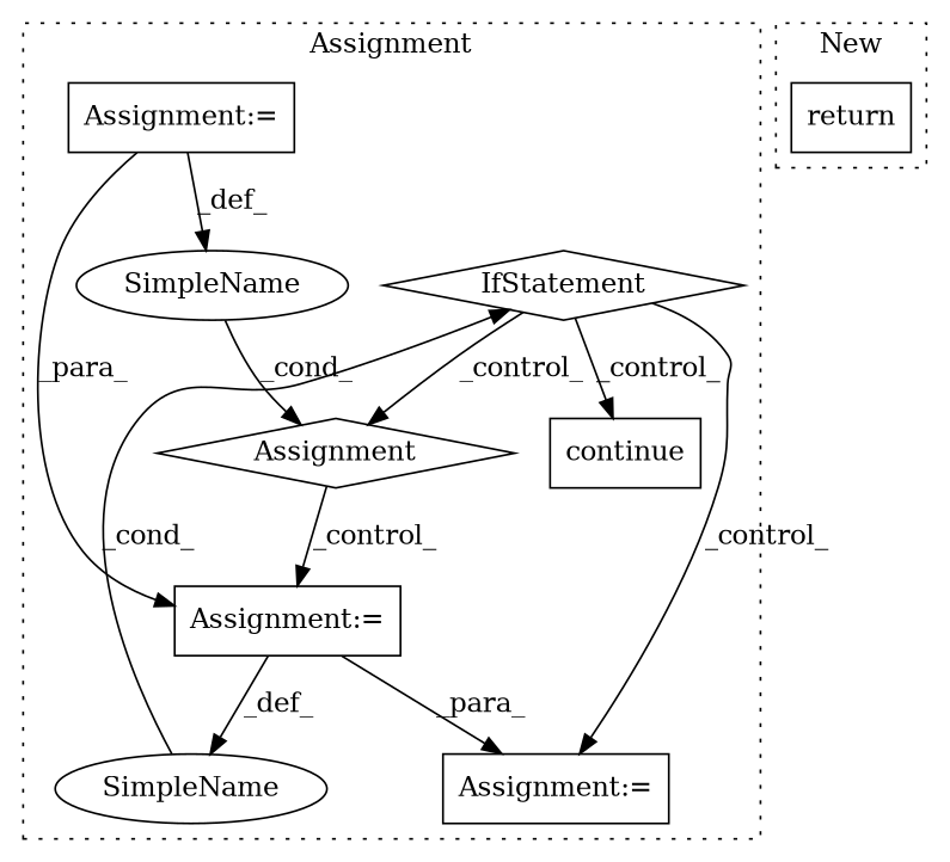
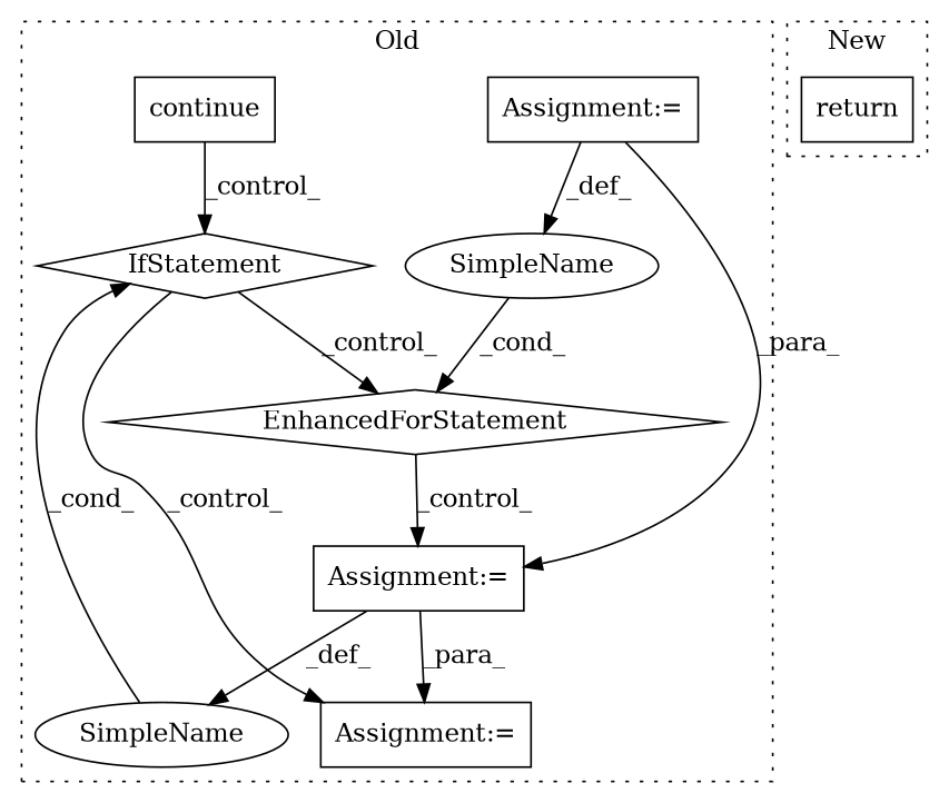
  digraph {
    node [a=7 l=9 s="1658,1743" shape=box]
    n1 [a=18 label=continue s=2010]
    n2 [a=25 l="4,2" label=IfStatement s="1979,1996" shape=diamond]
    n3 [a=42 label=SimpleName shape=ellipse l="" s=""]
    n4 [l="57,2" label="Assignment:="]
-   n5 [a=70 l="57,2" label=Assignment shape=diamond]
+   n5 [a=70 l="57,2" label=EnhancedForStatement shape=diamond]
    n6 [a=42 label=SimpleName s=1722 shape=ellipse]
    n7 [l=1 label="Assignment:=" s=2046]
    n8 [l=1 label="Assignment:=" s=1759]
    n9 [a=41 l=7 label=return s=2253]
    subgraph cluster_1 {
-     label=Assignment
+     label=Old
      style=dotted
      n1
      n2
      n3
      n4
      n5
      n6
      n7
      n8
    }
    subgraph cluster_2 {
      label=New
      style=dotted
      n9
    }
-   n2 -> n1 [label=_control_]
+   n1 -> n2 [label=_control_]
    n2 -> n5 [label=_control_]
    n2 -> n7 [label=_control_]
    n3 -> n2 [label=_cond_]
    n4 -> n6 [label=_def_]
    n4 -> n8 [label=_para_]
    n5 -> n8 [label=_control_]
    n6 -> n5 [label=_cond_]
    n8 -> n3 [label=_def_]
    n8 -> n7 [label=_para_]
  }
